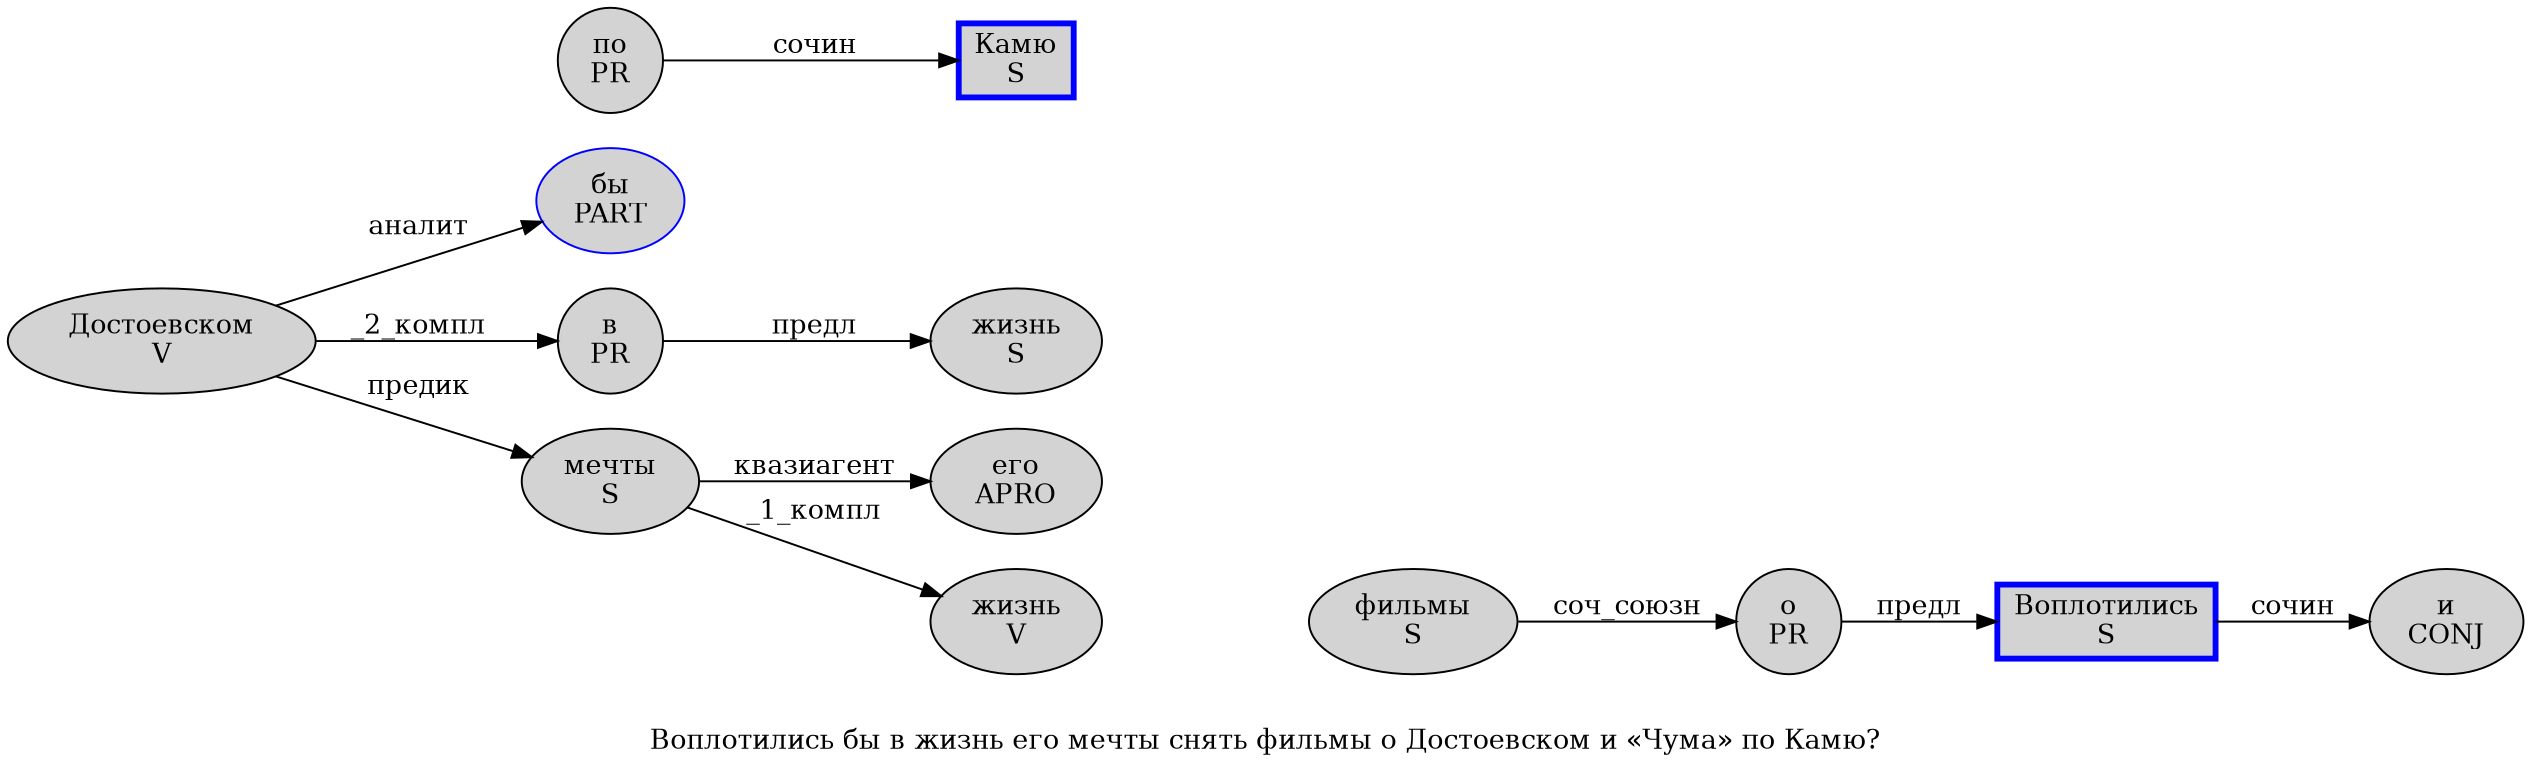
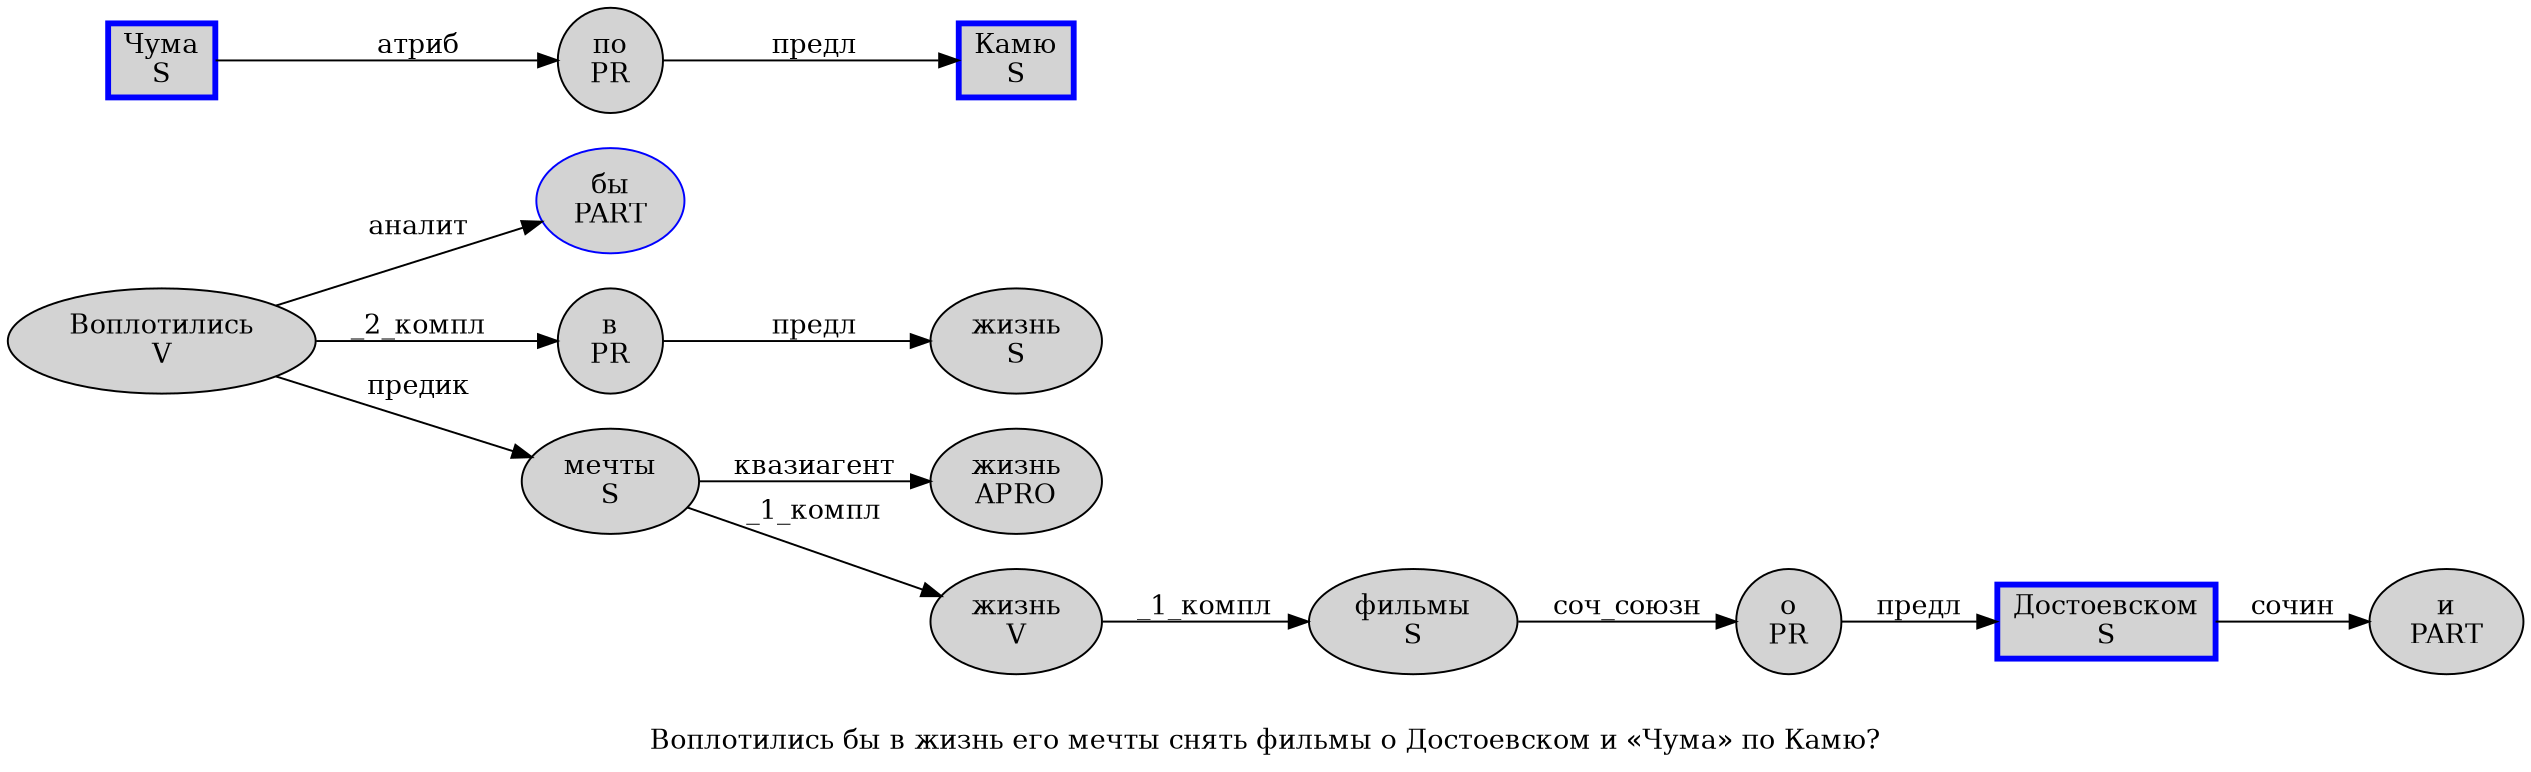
  digraph {
    label="Воплотились бы в жизнь его мечты снять фильмы о Достоевском и «Чума» по Камю?"
    rankdir=LR
    node [fillcolor=lightgray penwidth=1 shape=ellipse style=filled]
-   n1 [label="Достоевском\nV"]
+   n1 [label="Воплотились\nV"]
    n2 [color=blue label="бы\nPART"]
    n3 [label="в\nPR"]
    n4 [label="мечты\nS"]
    n5 [label="жизнь\nS"]
-   n6 [label="его\nAPRO"]
+   n6 [label="жизнь\nAPRO"]
    n7 [label="жизнь\nV"]
    n8 [label="фильмы\nS"]
    n9 [label="о\nPR"]
-   n10 [color=blue label="Воплотились\nS" penwidth=3 shape=box]
-   n11 [label="и\nCONJ"]
+   n10 [color=blue label="Достоевском\nS" penwidth=3 shape=box]
+   n11 [label="и\nPART"]
+   n12 [color=blue label="Чума\nS" penwidth=3 shape=box]
    n13 [label="по\nPR"]
    n14 [color=blue label="Камю\nS" penwidth=3 shape=box]
    n1 -> n2 [label="аналит"]
    n1 -> n3 [label="_2_компл"]
    n1 -> n4 [label="предик"]
    n3 -> n5 [label="предл"]
    n4 -> n6 [label="квазиагент"]
    n4 -> n7 [label="_1_компл"]
+   n7 -> n8 [label="_1_компл"]
    n8 -> n9 [label="соч_союзн"]
    n9 -> n10 [label="предл"]
    n10 -> n11 [label="сочин"]
-   n13 -> n14 [label="сочин"]
+   n12 -> n13 [label="атриб"]
+   n13 -> n14 [label="предл"]
  }
